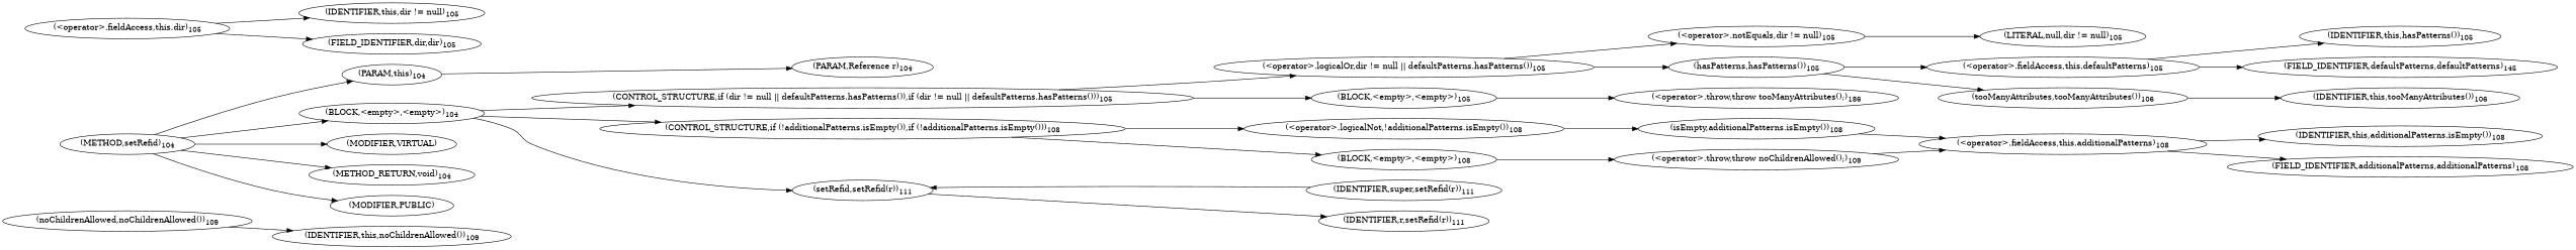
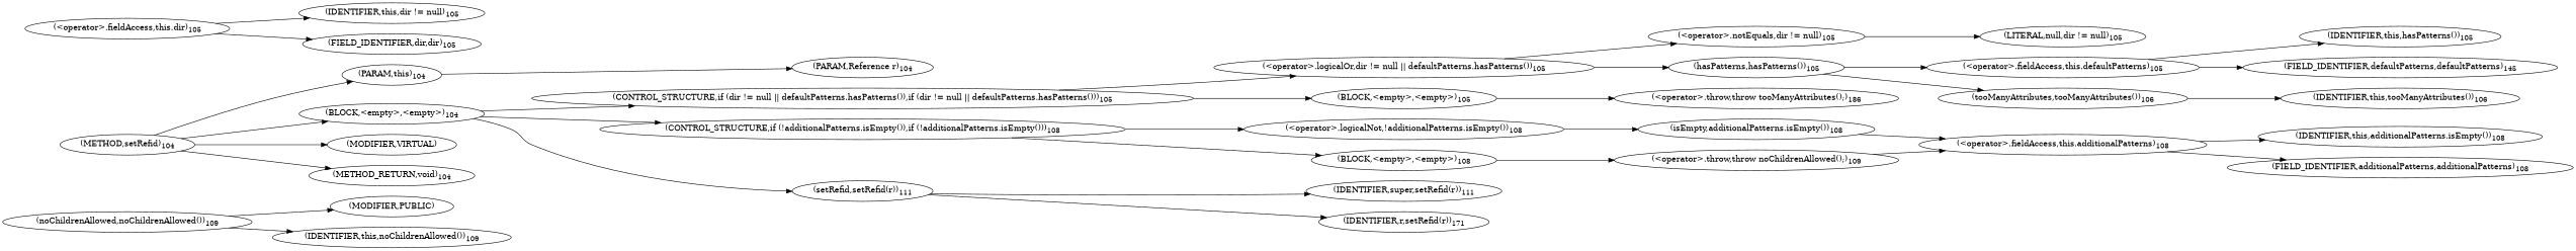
  digraph {
    rankdir=LR
    n1 [label=<(METHOD,setRefid)<SUB>104</SUB>>]
    n2 [label=<(PARAM,this)<SUB>104</SUB>>]
    n3 [label=<(BLOCK,&lt;empty&gt;,&lt;empty&gt;)<SUB>104</SUB>>]
    n4 [label=<(MODIFIER,PUBLIC)>]
    n5 [label=<(MODIFIER,VIRTUAL)>]
    n6 [label=<(METHOD_RETURN,void)<SUB>104</SUB>>]
    n7 [label=<(PARAM,Reference r)<SUB>104</SUB>>]
    n8 [label=<(CONTROL_STRUCTURE,if (dir != null || defaultPatterns.hasPatterns()),if (dir != null || defaultPatterns.hasPatterns()))<SUB>105</SUB>>]
    n9 [label=<(CONTROL_STRUCTURE,if (!additionalPatterns.isEmpty()),if (!additionalPatterns.isEmpty()))<SUB>108</SUB>>]
    n10 [label=<(setRefid,setRefid(r))<SUB>111</SUB>>]
    n11 [label=<(&lt;operator&gt;.logicalOr,dir != null || defaultPatterns.hasPatterns())<SUB>105</SUB>>]
    n12 [label=<(BLOCK,&lt;empty&gt;,&lt;empty&gt;)<SUB>105</SUB>>]
    n13 [label=<(&lt;operator&gt;.logicalNot,!additionalPatterns.isEmpty())<SUB>108</SUB>>]
    n14 [label=<(BLOCK,&lt;empty&gt;,&lt;empty&gt;)<SUB>108</SUB>>]
    n15 [label=<(IDENTIFIER,super,setRefid(r))<SUB>111</SUB>>]
-   n16 [label=<(IDENTIFIER,r,setRefid(r))<SUB>111</SUB>>]
+   n16 [label=<(IDENTIFIER,r,setRefid(r))<SUB>171</SUB>>]
    n17 [label=<(&lt;operator&gt;.notEquals,dir != null)<SUB>105</SUB>>]
    n18 [label=<(hasPatterns,hasPatterns())<SUB>105</SUB>>]
    n19 [label=<(&lt;operator&gt;.throw,throw tooManyAttributes();)<SUB>186</SUB>>]
    n20 [label=<(LITERAL,null,dir != null)<SUB>105</SUB>>]
    n21 [label=<(&lt;operator&gt;.fieldAccess,this.defaultPatterns)<SUB>105</SUB>>]
    n22 [label=<(tooManyAttributes,tooManyAttributes())<SUB>106</SUB>>]
    n23 [label=<(&lt;operator&gt;.fieldAccess,this.dir)<SUB>105</SUB>>]
    n24 [label=<(IDENTIFIER,this,dir != null)<SUB>105</SUB>>]
    n25 [label=<(FIELD_IDENTIFIER,dir,dir)<SUB>105</SUB>>]
    n26 [label=<(IDENTIFIER,this,hasPatterns())<SUB>105</SUB>>]
    n27 [label=<(FIELD_IDENTIFIER,defaultPatterns,defaultPatterns)<SUB>145</SUB>>]
    n28 [label=<(IDENTIFIER,this,tooManyAttributes())<SUB>106</SUB>>]
    n29 [label=<(isEmpty,additionalPatterns.isEmpty())<SUB>108</SUB>>]
    n30 [label=<(&lt;operator&gt;.throw,throw noChildrenAllowed();)<SUB>109</SUB>>]
    n31 [label=<(&lt;operator&gt;.fieldAccess,this.additionalPatterns)<SUB>108</SUB>>]
    n32 [label=<(IDENTIFIER,this,additionalPatterns.isEmpty())<SUB>108</SUB>>]
    n33 [label=<(FIELD_IDENTIFIER,additionalPatterns,additionalPatterns)<SUB>108</SUB>>]
    n34 [label=<(noChildrenAllowed,noChildrenAllowed())<SUB>109</SUB>>]
    n35 [label=<(IDENTIFIER,this,noChildrenAllowed())<SUB>109</SUB>>]
    n1 -> n2
    n1 -> n3
-   n1 -> n4
+   n34 -> n4
    n1 -> n5
    n1 -> n6
    n2 -> n7
    n3 -> n8
    n3 -> n9
    n3 -> n10
    n8 -> n11
    n8 -> n12
    n9 -> n13
    n9 -> n14
-   n15 -> n10
+   n10 -> n15
    n10 -> n16
    n11 -> n17
    n11 -> n18
    n12 -> n19
    n13 -> n29
    n14 -> n30
    n17 -> n20
    n18 -> n21
    n18 -> n22
    n21 -> n26
    n21 -> n27
    n22 -> n28
    n23 -> n24
    n23 -> n25
    n29 -> n31
    n30 -> n31
    n31 -> n32
    n31 -> n33
    n34 -> n35
  }
